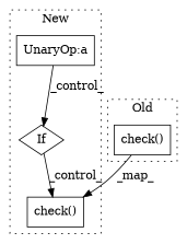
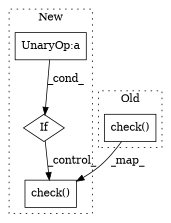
  digraph {
    node [a=75 l=44 shape=box]
    n1 [label="check()" s=2290]
    n2 [a=96 l=3 label=If s=2121 shape=diamond]
    n3 [a=61 l=16 label="UnaryOp:a" s=2124]
    n4 [label="check()" s=1666]
    subgraph cluster_1 {
      label=New
      style=dotted
      n1
      n2
      n3
    }
    subgraph cluster_2 {
      label=Old
      style=dotted
      n4
    }
    n2 -> n1 [label=_control_]
-   n3 -> n2 [label=_control_]
+   n3 -> n2 [label=_cond_]
    n4 -> n1 [label=_map_]
  }
